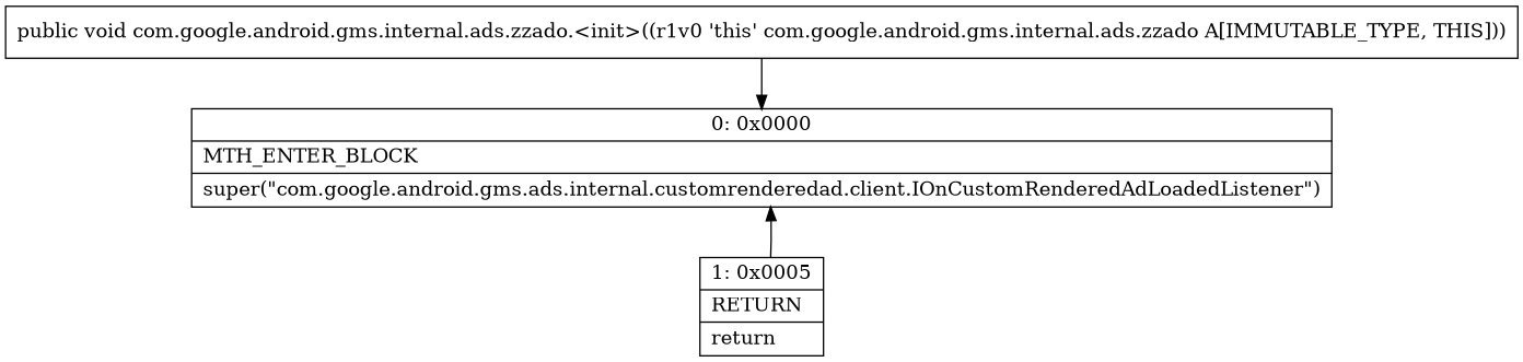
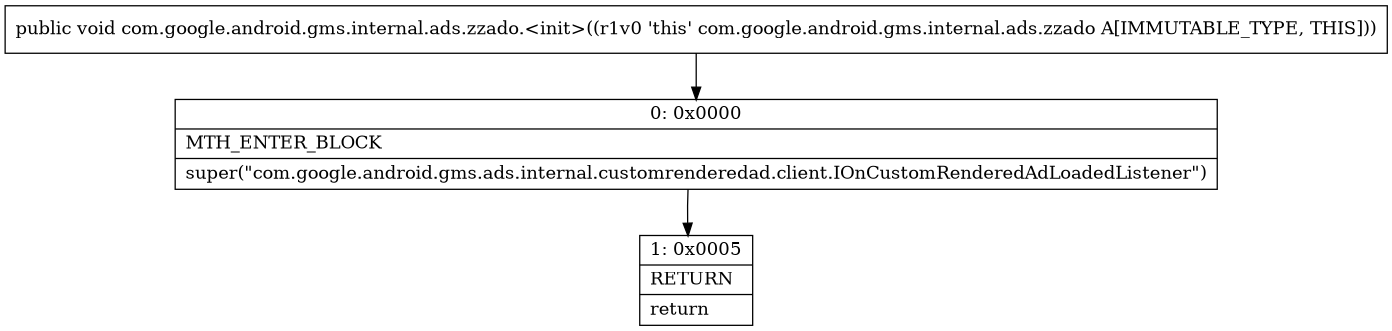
  digraph {
    node [shape=record]
    n1 [label="{0\:\ 0x0000|MTH_ENTER_BLOCK\l|super(\"com.google.android.gms.ads.internal.customrenderedad.client.IOnCustomRenderedAdLoadedListener\")\l}"]
    n2 [label="{1\:\ 0x0005|RETURN\l|return\l}"]
    n3 [label="{public void com.google.android.gms.internal.ads.zzado.\<init\>((r1v0 'this' com.google.android.gms.internal.ads.zzado A[IMMUTABLE_TYPE, THIS])) }"]
-   n2 -> n1
+   n1 -> n2
    n3 -> n1
  }
